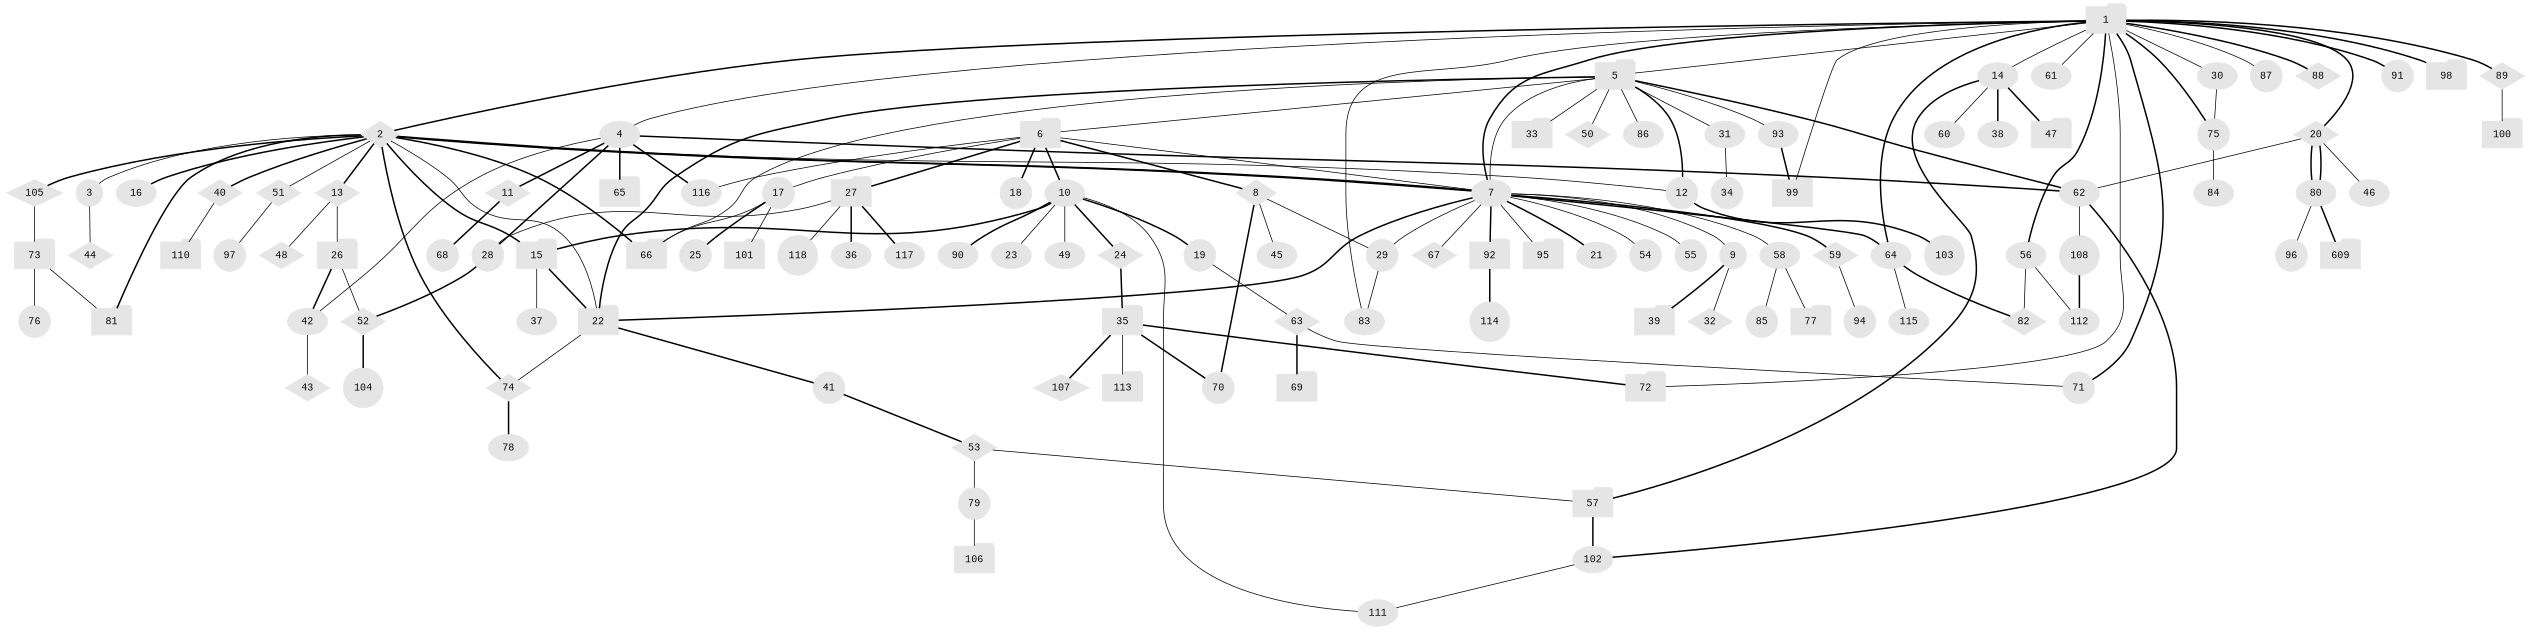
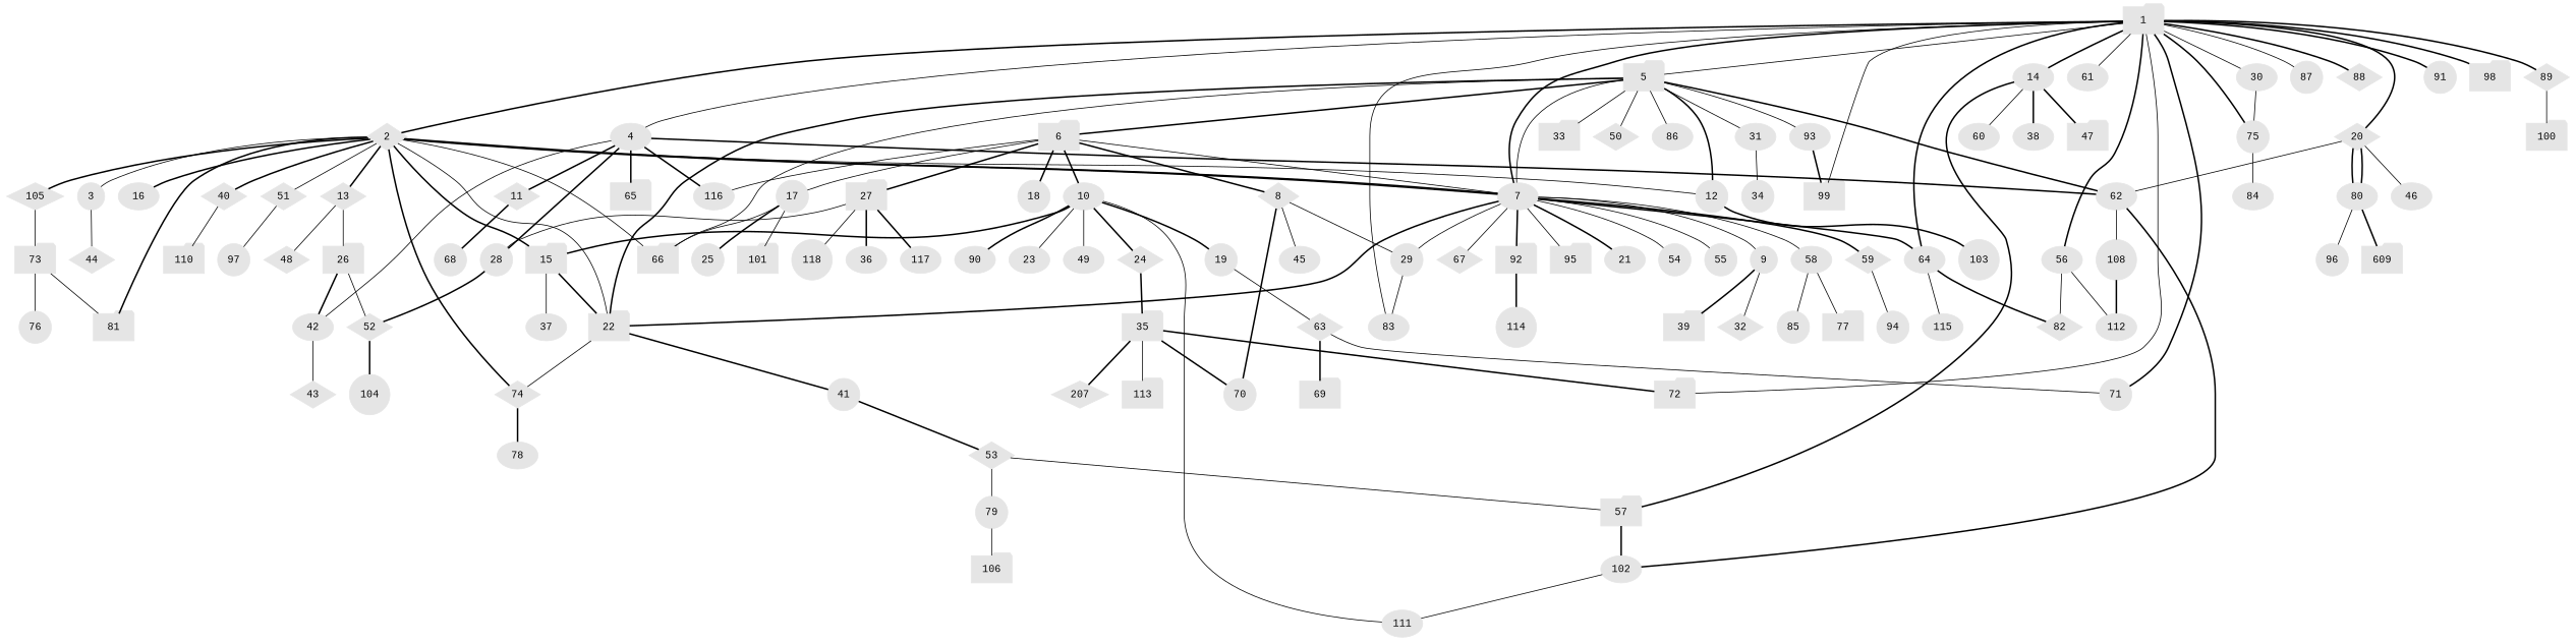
  graph {
    fontname="Liberation Mono"
    node [color=gray90 fontname="Liberation Mono" shape=ellipse style=filled]
    edge [fontname="Liberation Mono" style=solid]
    1 [shape=folder]
    2 [shape=diamond]
    4
    5 [shape=folder]
    7
    14
    20 [shape=diamond]
    30
    56
    61
    64
    71 [shape=circle]
    72 [shape=folder]
    75 [shape=circle]
    83
    87 [shape=circle]
    88 [shape=diamond]
    89 [shape=diamond]
    91 [shape=circle]
    98 [shape=folder]
    99 [shape=folder]
    3 [shape=circle]
    12 [shape=circle]
    13 [shape=diamond]
    15 [shape=folder]
    16
    22 [shape=folder]
    40 [shape=diamond]
    51 [shape=diamond]
    66 [shape=folder]
    74 [shape=diamond]
    81 [shape=folder]
    105 [shape=diamond]
    11 [shape=diamond]
    28 [shape=circle]
    42
    62
    65 [shape=folder]
    116
    6 [shape=folder]
    31
    33 [shape=folder]
    50 [shape=diamond]
    86
    93
    9 [shape=circle]
    21
    29 [shape=circle]
    54 [shape=circle]
    55 [shape=circle]
    58
    59 [shape=diamond]
    67 [shape=diamond]
    92 [shape=folder]
    95 [shape=folder]
    38
    47 [shape=folder]
    57 [shape=folder]
    60
    46
    80
    82 [shape=diamond]
    112
    115
    84
    100 [shape=folder]
    44 [shape=diamond]
    103 [shape=circle]
    26 [shape=folder]
    48 [shape=diamond]
    37
    41 [shape=circle]
    110 [shape=folder]
    97 [shape=circle]
    73 [shape=folder]
    76 [shape=circle]
    78
    68 [shape=circle]
    52 [shape=diamond]
    43 [shape=diamond]
    102
    108 [shape=circle]
    8 [shape=diamond]
    10
    17 [shape=circle]
    18 [shape=circle]
    27 [shape=folder]
    34 [shape=circle]
    45
    70 [shape=circle]
    19 [shape=circle]
    23
    24 [shape=diamond]
    49
    90
    111
    25 [shape=circle]
    101 [shape=folder]
    36
    117
    118 [shape=circle]
    39 [shape=folder]
    32 [shape=diamond]
    77 [shape=folder]
    85 [shape=circle]
    94 [shape=circle]
    114 [shape=circle]
    63 [shape=diamond]
    35 [shape=folder]
    69 [shape=folder]
    96 [shape=circle]
    n112 [label=609 shape=folder]
    53 [shape=diamond]
-   107 [shape=diamond]
+   107 [shape=diamond label=207]
    113 [shape=folder]
    104 [shape=circle]
    79 [shape=circle]
    106 [shape=folder]
    1 -- 2 [style=bold]
    1 -- 4
    1 -- 5
    1 -- 7 [style=bold]
-   1 -- 14
+   1 -- 14 [style=bold]
    1 -- 20 [style=bold]
    1 -- 30
    1 -- 56 [style=bold]
    1 -- 61
    1 -- 64 [style=bold]
    1 -- 71 [style=bold]
    1 -- 72
    1 -- 75 [style=bold]
    1 -- 83
    1 -- 87
    1 -- 88 [style=bold]
    1 -- 89 [style=bold]
    1 -- 91 [style=bold]
    1 -- 98 [style=bold]
    1 -- 99
    2 -- 7 [style=bold]
    2 -- 7 [style=bold]
    2 -- 3
    2 -- 12
    2 -- 13 [style=bold]
    2 -- 15 [style=bold]
    2 -- 16 [style=bold]
    2 -- 22
    2 -- 40 [style=bold]
    2 -- 51
-   2 -- 66 [style=bold]
+   2 -- 66
    2 -- 74 [style=bold]
    2 -- 81 [style=bold]
    2 -- 105 [style=bold]
    4 -- 11 [style=bold]
    4 -- 28 [style=bold]
    4 -- 42
    4 -- 62 [style=bold]
    4 -- 65 [style=bold]
    4 -- 116 [style=bold]
    5 -- 7
    5 -- 12 [style=bold]
    5 -- 22 [style=bold]
    5 -- 66
    5 -- 62 [style=bold]
-   5 -- 6
+   5 -- 6 [style=bold]
    5 -- 31
    5 -- 33
    5 -- 50
    5 -- 86
    5 -- 93
    7 -- 64 [style=bold]
    7 -- 22 [style=bold]
    7 -- 9
    7 -- 21 [style=bold]
    7 -- 29
    7 -- 54
    7 -- 55
    7 -- 58
    7 -- 59 [style=bold]
    7 -- 67
    7 -- 92 [style=bold]
    7 -- 95
    14 -- 38 [style=bold]
    14 -- 47 [style=bold]
    14 -- 57 [style=bold]
    14 -- 60
    20 -- 62
    20 -- 46
    20 -- 80 [style=bold]
    20 -- 80 [style=bold]
    30 -- 75
    56 -- 82
    56 -- 112
    64 -- 82 [style=bold]
    64 -- 115
    75 -- 84
    89 -- 100
    3 -- 44
    12 -- 103 [style=bold]
    13 -- 26
    13 -- 48
    15 -- 22 [style=bold]
    15 -- 37
    22 -- 74
    22 -- 41 [style=bold]
    40 -- 110
    51 -- 97
    74 -- 78 [style=bold]
    105 -- 73
    11 -- 68 [style=bold]
    28 -- 52 [style=bold]
    42 -- 43
    62 -- 102 [style=bold]
    62 -- 108
    6 -- 7
    6 -- 116
    6 -- 8 [style=bold]
    6 -- 10 [style=bold]
    6 -- 17
    6 -- 18 [style=bold]
    6 -- 27 [style=bold]
    31 -- 34
    93 -- 99 [style=bold]
    9 -- 39 [style=bold]
    9 -- 32
    29 -- 83
    58 -- 77
    58 -- 85
    59 -- 94
    92 -- 114 [style=bold]
    57 -- 102 [style=bold]
    80 -- 96
    80 -- n112 [style=bold]
    26 -- 42 [style=bold]
    26 -- 52
    41 -- 53 [style=bold]
    73 -- 81
    73 -- 76
    52 -- 104 [style=bold]
    102 -- 111
    108 -- 112 [style=bold]
    8 -- 29
    8 -- 45
    8 -- 70 [style=bold]
    10 -- 15 [style=bold]
    10 -- 19 [style=bold]
    10 -- 23
    10 -- 24 [style=bold]
    10 -- 49
    10 -- 90 [style=bold]
    10 -- 111
    17 -- 66
    17 -- 25 [style=bold]
    17 -- 101
    27 -- 28
    27 -- 36 [style=bold]
    27 -- 117 [style=bold]
    27 -- 118
    19 -- 63
    24 -- 35 [style=bold]
    63 -- 71
    63 -- 69 [style=bold]
    35 -- 72 [style=bold]
    35 -- 70 [style=bold]
    35 -- 107 [style=bold]
    35 -- 113
    53 -- 57
    53 -- 79
    79 -- 106
  }
